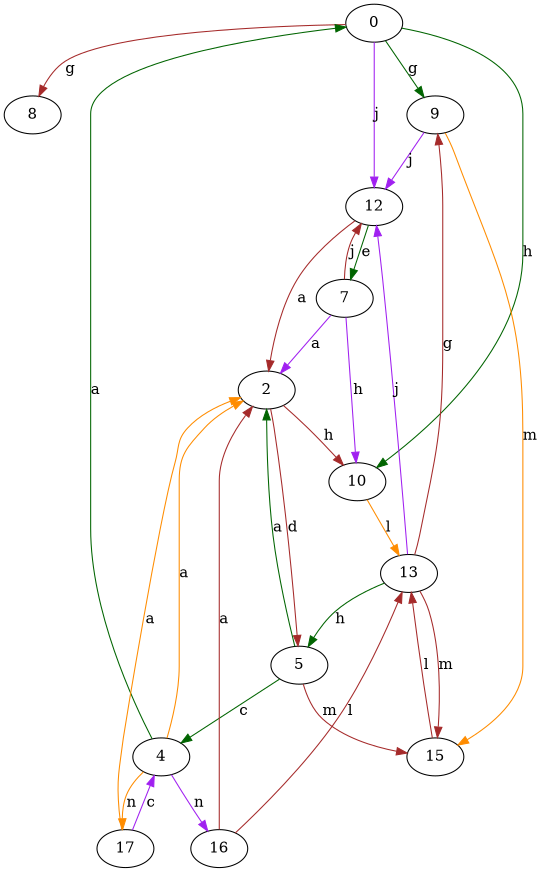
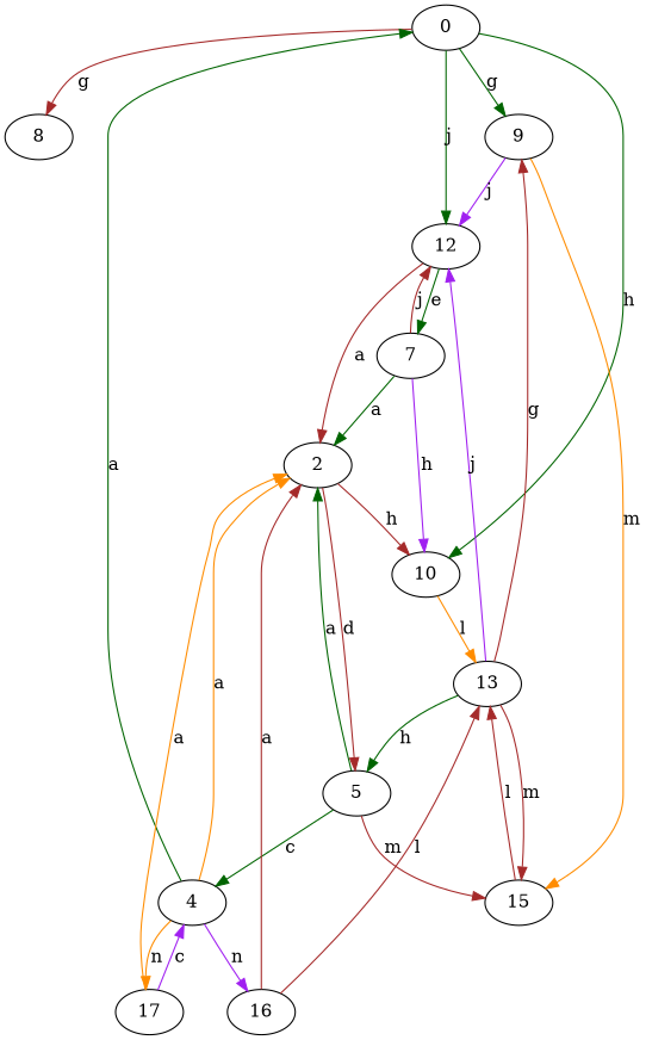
  strict digraph {
    edge [color=brown]
    0
    8
    9
    10
    12
    15
    13
    2
    7
    5
    4
    16
    17
    0 -> 8 [label=g]
    0 -> 9 [color=darkgreen label=g]
    0 -> 10 [color=darkgreen label=h]
-   0 -> 12 [color=purple label=j]
+   0 -> 12 [color=darkgreen label=j]
    9 -> 12 [color=purple label=j]
    9 -> 15 [color=darkorange label=m]
    10 -> 13 [color=darkorange label=l]
    12 -> 2 [label=a]
    12 -> 7 [color=darkgreen label=e]
    15 -> 13 [label=l]
    13 -> 9 [label=g]
    13 -> 12 [color=purple label=j]
    13 -> 15 [label=m]
    13 -> 5 [color=darkgreen label=h]
    2 -> 10 [label=h]
    2 -> 5 [label=d]
    7 -> 10 [color=purple label=h]
    7 -> 12 [label=j]
-   7 -> 2 [color=purple label=a]
+   7 -> 2 [color=darkgreen label=a]
    5 -> 15 [label=m]
    5 -> 2 [color=darkgreen label=a]
    5 -> 4 [color=darkgreen label=c]
    4 -> 0 [color=darkgreen label=a]
    4 -> 2 [color=darkorange label=a]
    4 -> 16 [color=purple label=n]
    4 -> 17 [color=darkorange label=n]
    16 -> 13 [label=l]
    16 -> 2 [label=a]
    17 -> 2 [color=darkorange label=a]
    17 -> 4 [color=purple label=c]
  }
